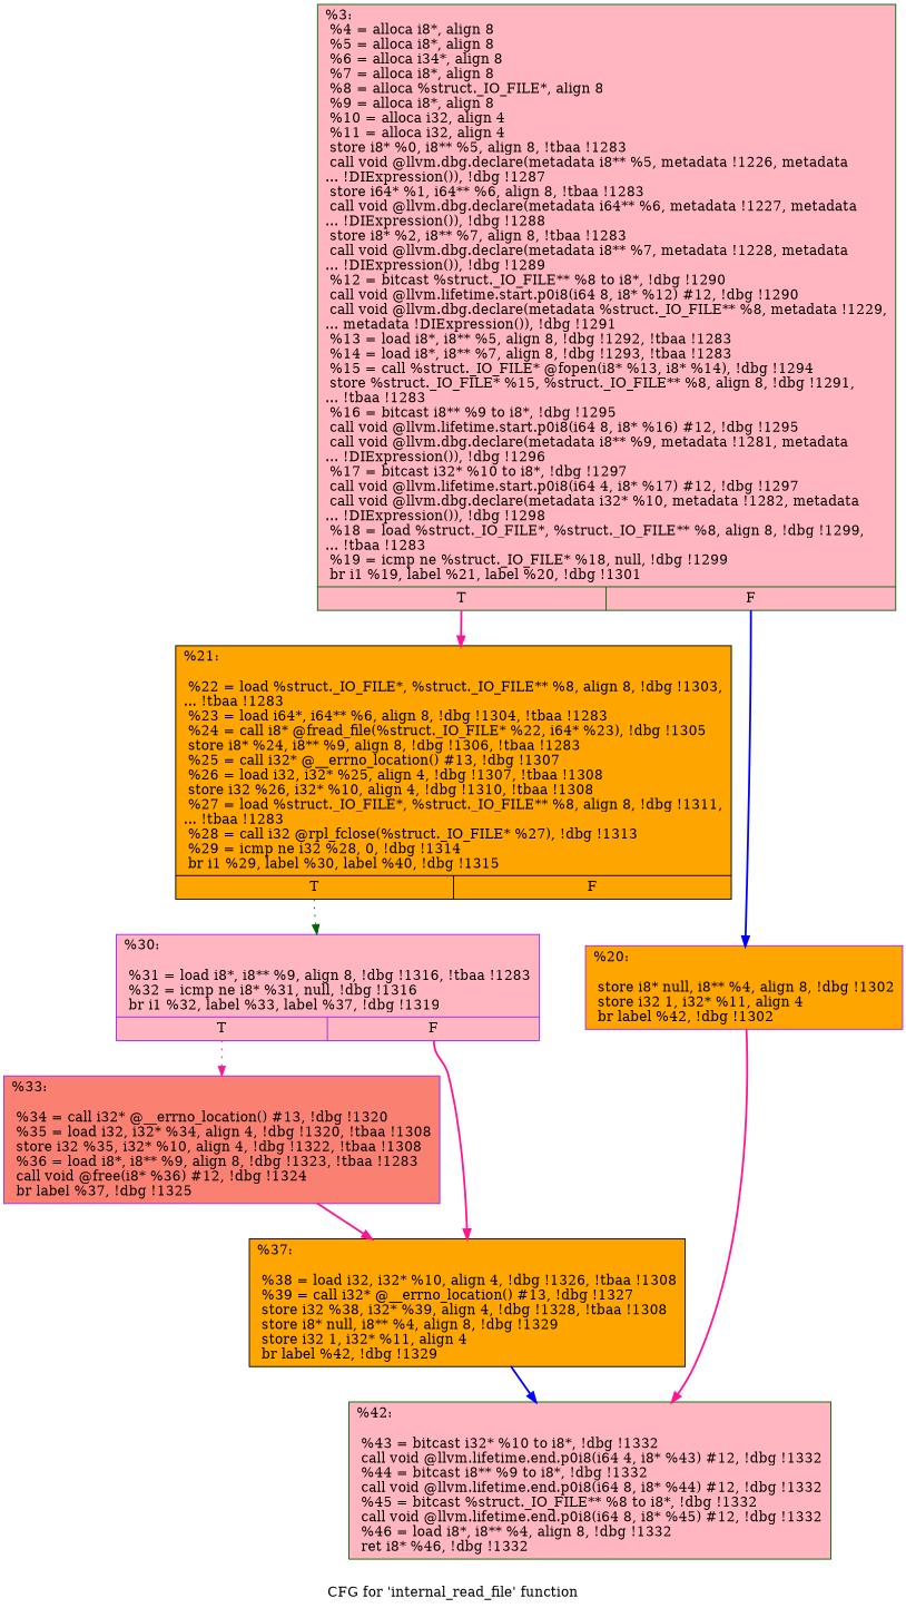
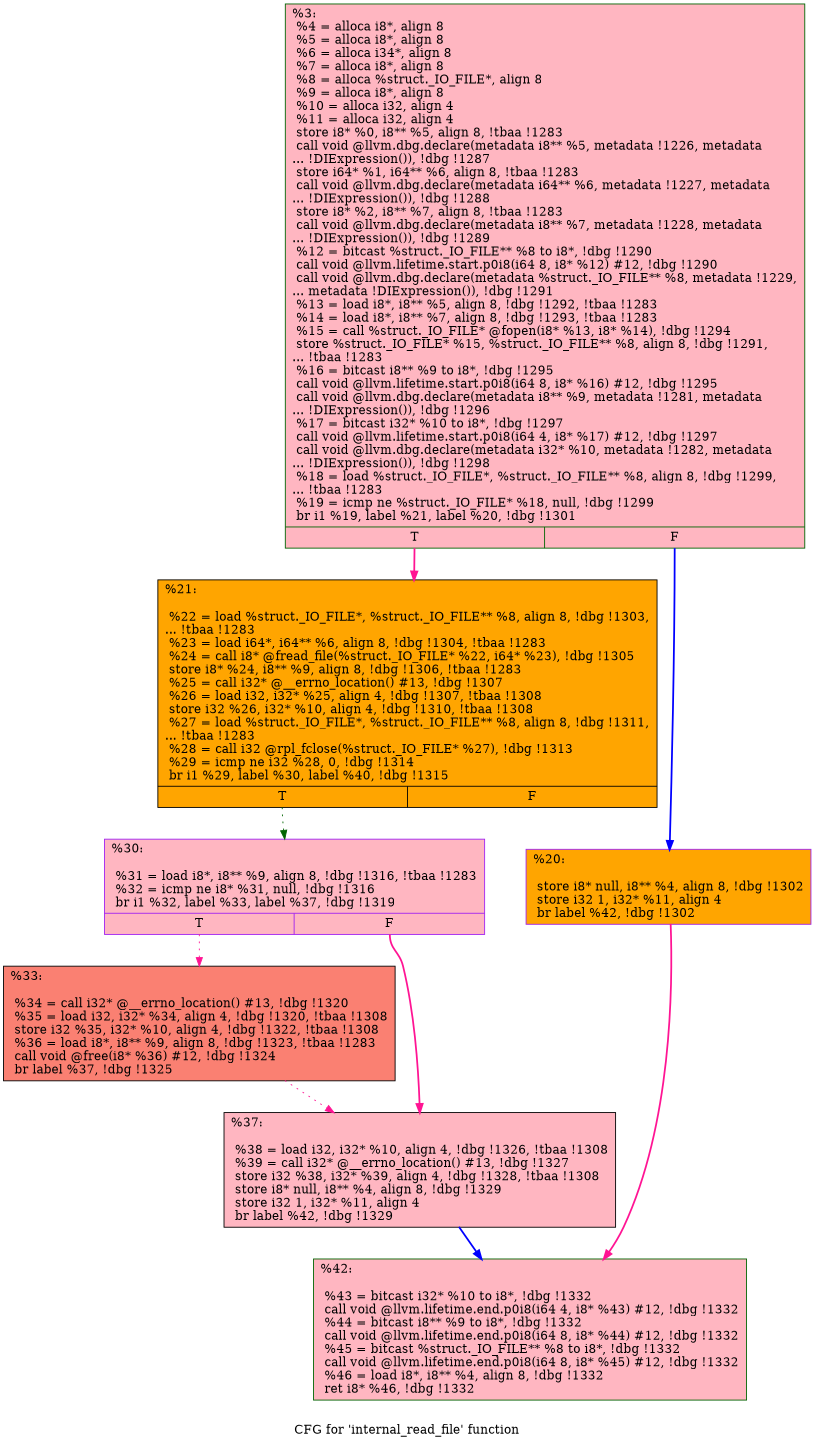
  digraph {
    label="CFG for 'internal_read_file' function"
    node [color=black fillcolor=lightpink shape=record style=filled]
    edge [color=deeppink style=bold]
    n1 [color=darkgreen label="{%3:\l  %4 = alloca i8*, align 8\l  %5 = alloca i8*, align 8\l  %6 = alloca i34*, align 8\l  %7 = alloca i8*, align 8\l  %8 = alloca %struct._IO_FILE*, align 8\l  %9 = alloca i8*, align 8\l  %10 = alloca i32, align 4\l  %11 = alloca i32, align 4\l  store i8* %0, i8** %5, align 8, !tbaa !1283\l  call void @llvm.dbg.declare(metadata i8** %5, metadata !1226, metadata\l... !DIExpression()), !dbg !1287\l  store i64* %1, i64** %6, align 8, !tbaa !1283\l  call void @llvm.dbg.declare(metadata i64** %6, metadata !1227, metadata\l... !DIExpression()), !dbg !1288\l  store i8* %2, i8** %7, align 8, !tbaa !1283\l  call void @llvm.dbg.declare(metadata i8** %7, metadata !1228, metadata\l... !DIExpression()), !dbg !1289\l  %12 = bitcast %struct._IO_FILE** %8 to i8*, !dbg !1290\l  call void @llvm.lifetime.start.p0i8(i64 8, i8* %12) #12, !dbg !1290\l  call void @llvm.dbg.declare(metadata %struct._IO_FILE** %8, metadata !1229,\l... metadata !DIExpression()), !dbg !1291\l  %13 = load i8*, i8** %5, align 8, !dbg !1292, !tbaa !1283\l  %14 = load i8*, i8** %7, align 8, !dbg !1293, !tbaa !1283\l  %15 = call %struct._IO_FILE* @fopen(i8* %13, i8* %14), !dbg !1294\l  store %struct._IO_FILE* %15, %struct._IO_FILE** %8, align 8, !dbg !1291,\l... !tbaa !1283\l  %16 = bitcast i8** %9 to i8*, !dbg !1295\l  call void @llvm.lifetime.start.p0i8(i64 8, i8* %16) #12, !dbg !1295\l  call void @llvm.dbg.declare(metadata i8** %9, metadata !1281, metadata\l... !DIExpression()), !dbg !1296\l  %17 = bitcast i32* %10 to i8*, !dbg !1297\l  call void @llvm.lifetime.start.p0i8(i64 4, i8* %17) #12, !dbg !1297\l  call void @llvm.dbg.declare(metadata i32* %10, metadata !1282, metadata\l... !DIExpression()), !dbg !1298\l  %18 = load %struct._IO_FILE*, %struct._IO_FILE** %8, align 8, !dbg !1299,\l... !tbaa !1283\l  %19 = icmp ne %struct._IO_FILE* %18, null, !dbg !1299\l  br i1 %19, label %21, label %20, !dbg !1301\l|{<s0>T|<s1>F}}"]
    n2 [fillcolor=orange label="{%21:\l\l  %22 = load %struct._IO_FILE*, %struct._IO_FILE** %8, align 8, !dbg !1303,\l... !tbaa !1283\l  %23 = load i64*, i64** %6, align 8, !dbg !1304, !tbaa !1283\l  %24 = call i8* @fread_file(%struct._IO_FILE* %22, i64* %23), !dbg !1305\l  store i8* %24, i8** %9, align 8, !dbg !1306, !tbaa !1283\l  %25 = call i32* @__errno_location() #13, !dbg !1307\l  %26 = load i32, i32* %25, align 4, !dbg !1307, !tbaa !1308\l  store i32 %26, i32* %10, align 4, !dbg !1310, !tbaa !1308\l  %27 = load %struct._IO_FILE*, %struct._IO_FILE** %8, align 8, !dbg !1311,\l... !tbaa !1283\l  %28 = call i32 @rpl_fclose(%struct._IO_FILE* %27), !dbg !1313\l  %29 = icmp ne i32 %28, 0, !dbg !1314\l  br i1 %29, label %30, label %40, !dbg !1315\l|{<s0>T|<s1>F}}"]
    n3 [color=purple fillcolor=orange label="{%20:\l\l  store i8* null, i8** %4, align 8, !dbg !1302\l  store i32 1, i32* %11, align 4\l  br label %42, !dbg !1302\l}"]
    n4 [color=purple label="{%30:\l\l  %31 = load i8*, i8** %9, align 8, !dbg !1316, !tbaa !1283\l  %32 = icmp ne i8* %31, null, !dbg !1316\l  br i1 %32, label %33, label %37, !dbg !1319\l|{<s0>T|<s1>F}}"]
    n5 [color=darkgreen label="{%42:\l\l  %43 = bitcast i32* %10 to i8*, !dbg !1332\l  call void @llvm.lifetime.end.p0i8(i64 4, i8* %43) #12, !dbg !1332\l  %44 = bitcast i8** %9 to i8*, !dbg !1332\l  call void @llvm.lifetime.end.p0i8(i64 8, i8* %44) #12, !dbg !1332\l  %45 = bitcast %struct._IO_FILE** %8 to i8*, !dbg !1332\l  call void @llvm.lifetime.end.p0i8(i64 8, i8* %45) #12, !dbg !1332\l  %46 = load i8*, i8** %4, align 8, !dbg !1332\l  ret i8* %46, !dbg !1332\l}"]
-   n6 [color=purple fillcolor=salmon label="{%33:\l\l  %34 = call i32* @__errno_location() #13, !dbg !1320\l  %35 = load i32, i32* %34, align 4, !dbg !1320, !tbaa !1308\l  store i32 %35, i32* %10, align 4, !dbg !1322, !tbaa !1308\l  %36 = load i8*, i8** %9, align 8, !dbg !1323, !tbaa !1283\l  call void @free(i8* %36) #12, !dbg !1324\l  br label %37, !dbg !1325\l}"]
-   n7 [fillcolor=orange label="{%37:\l\l  %38 = load i32, i32* %10, align 4, !dbg !1326, !tbaa !1308\l  %39 = call i32* @__errno_location() #13, !dbg !1327\l  store i32 %38, i32* %39, align 4, !dbg !1328, !tbaa !1308\l  store i8* null, i8** %4, align 8, !dbg !1329\l  store i32 1, i32* %11, align 4\l  br label %42, !dbg !1329\l}"]
+   n6 [fillcolor=salmon label="{%33:\l\l  %34 = call i32* @__errno_location() #13, !dbg !1320\l  %35 = load i32, i32* %34, align 4, !dbg !1320, !tbaa !1308\l  store i32 %35, i32* %10, align 4, !dbg !1322, !tbaa !1308\l  %36 = load i8*, i8** %9, align 8, !dbg !1323, !tbaa !1283\l  call void @free(i8* %36) #12, !dbg !1324\l  br label %37, !dbg !1325\l}"]
+   n7 [label="{%37:\l\l  %38 = load i32, i32* %10, align 4, !dbg !1326, !tbaa !1308\l  %39 = call i32* @__errno_location() #13, !dbg !1327\l  store i32 %38, i32* %39, align 4, !dbg !1328, !tbaa !1308\l  store i8* null, i8** %4, align 8, !dbg !1329\l  store i32 1, i32* %11, align 4\l  br label %42, !dbg !1329\l}"]
    n1 -> n2 [tailport=s0]
    n1 -> n3 [color=blue tailport=s1]
    n2 -> n4 [color=darkgreen style=dotted tailport=s0]
    n3 -> n5
    n4 -> n6 [style=dotted tailport=s0]
    n4 -> n7 [tailport=s1]
-   n6 -> n7
+   n6 -> n7 [style=dotted]
    n7 -> n5 [color=blue]
  }
